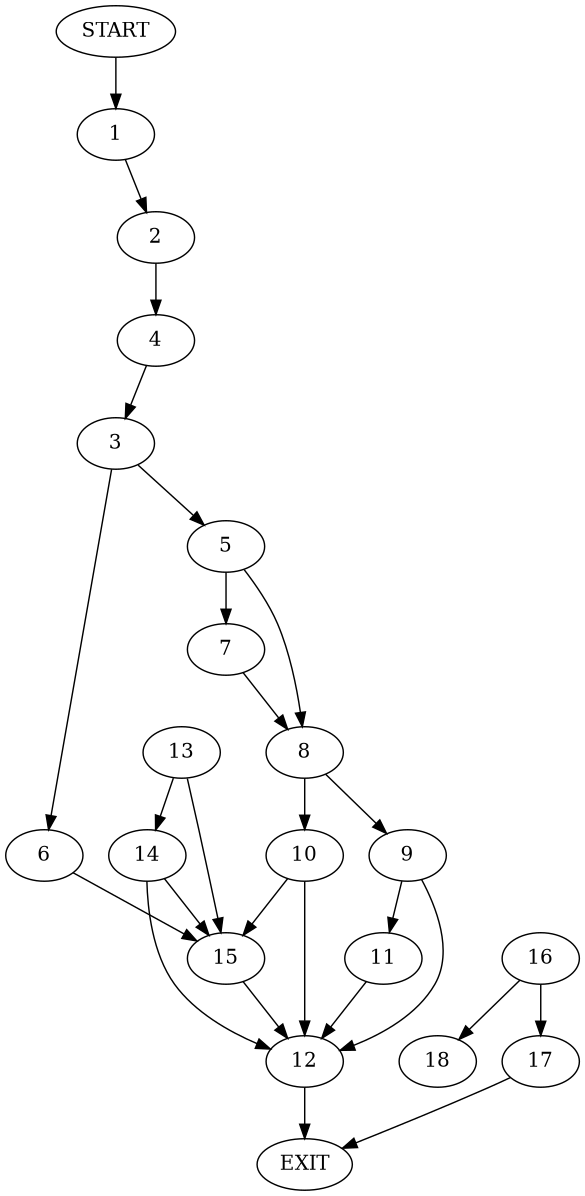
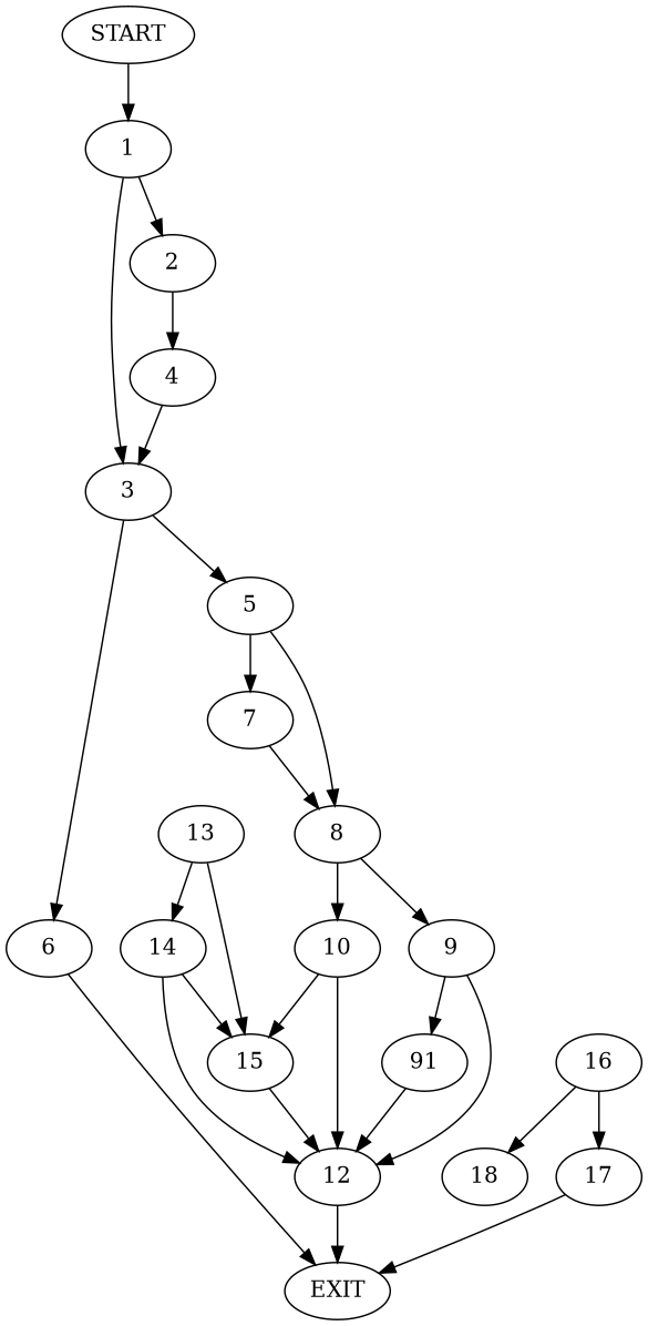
  digraph {
    n1 [label=START]
    1
    2
    3
    16
    17
    18
    n8 [label=EXIT]
    4
    5
    6
    7
    8
    9
    10
-   11
+   11 [label=91]
    12
    15
    13
    14
    n1 -> 1
    1 -> 2
+   1 -> 3
    2 -> 4
    3 -> 5
    3 -> 6
    16 -> 17
    16 -> 18
    17 -> n8
    4 -> 3
    5 -> 7
    5 -> 8
-   6 -> 15
+   6 -> n8
    7 -> 8
    8 -> 9
    8 -> 10
    9 -> 11
    9 -> 12
    10 -> 12
    10 -> 15
    11 -> 12
    12 -> n8
    15 -> 12
    13 -> 15
    13 -> 14
    14 -> 12
    14 -> 15
  }
